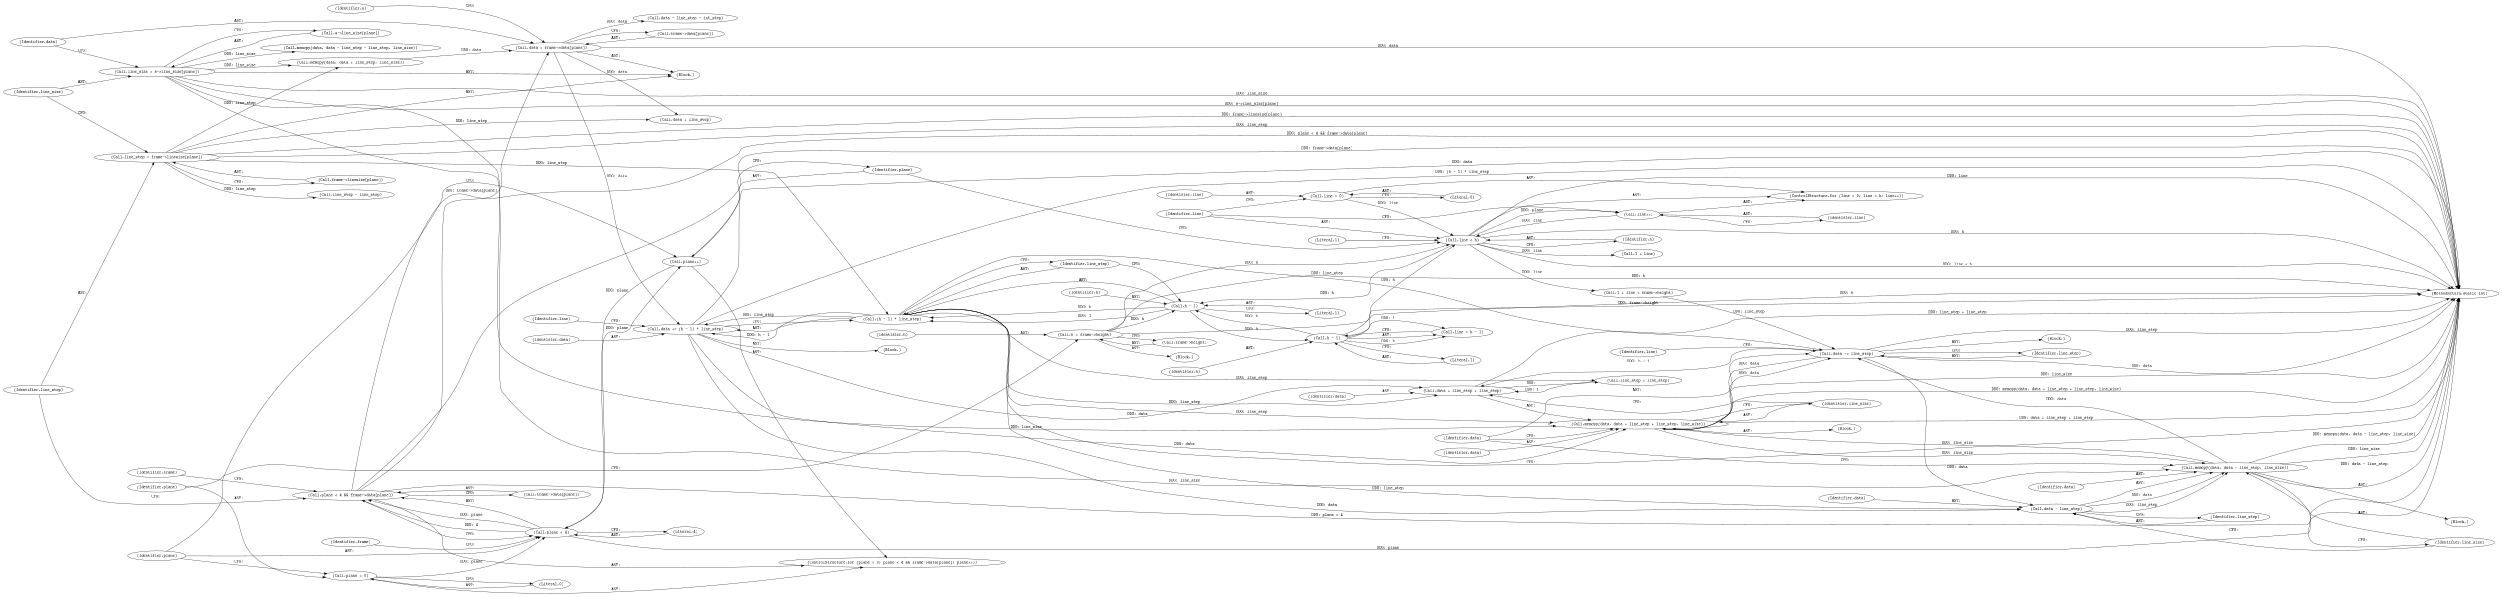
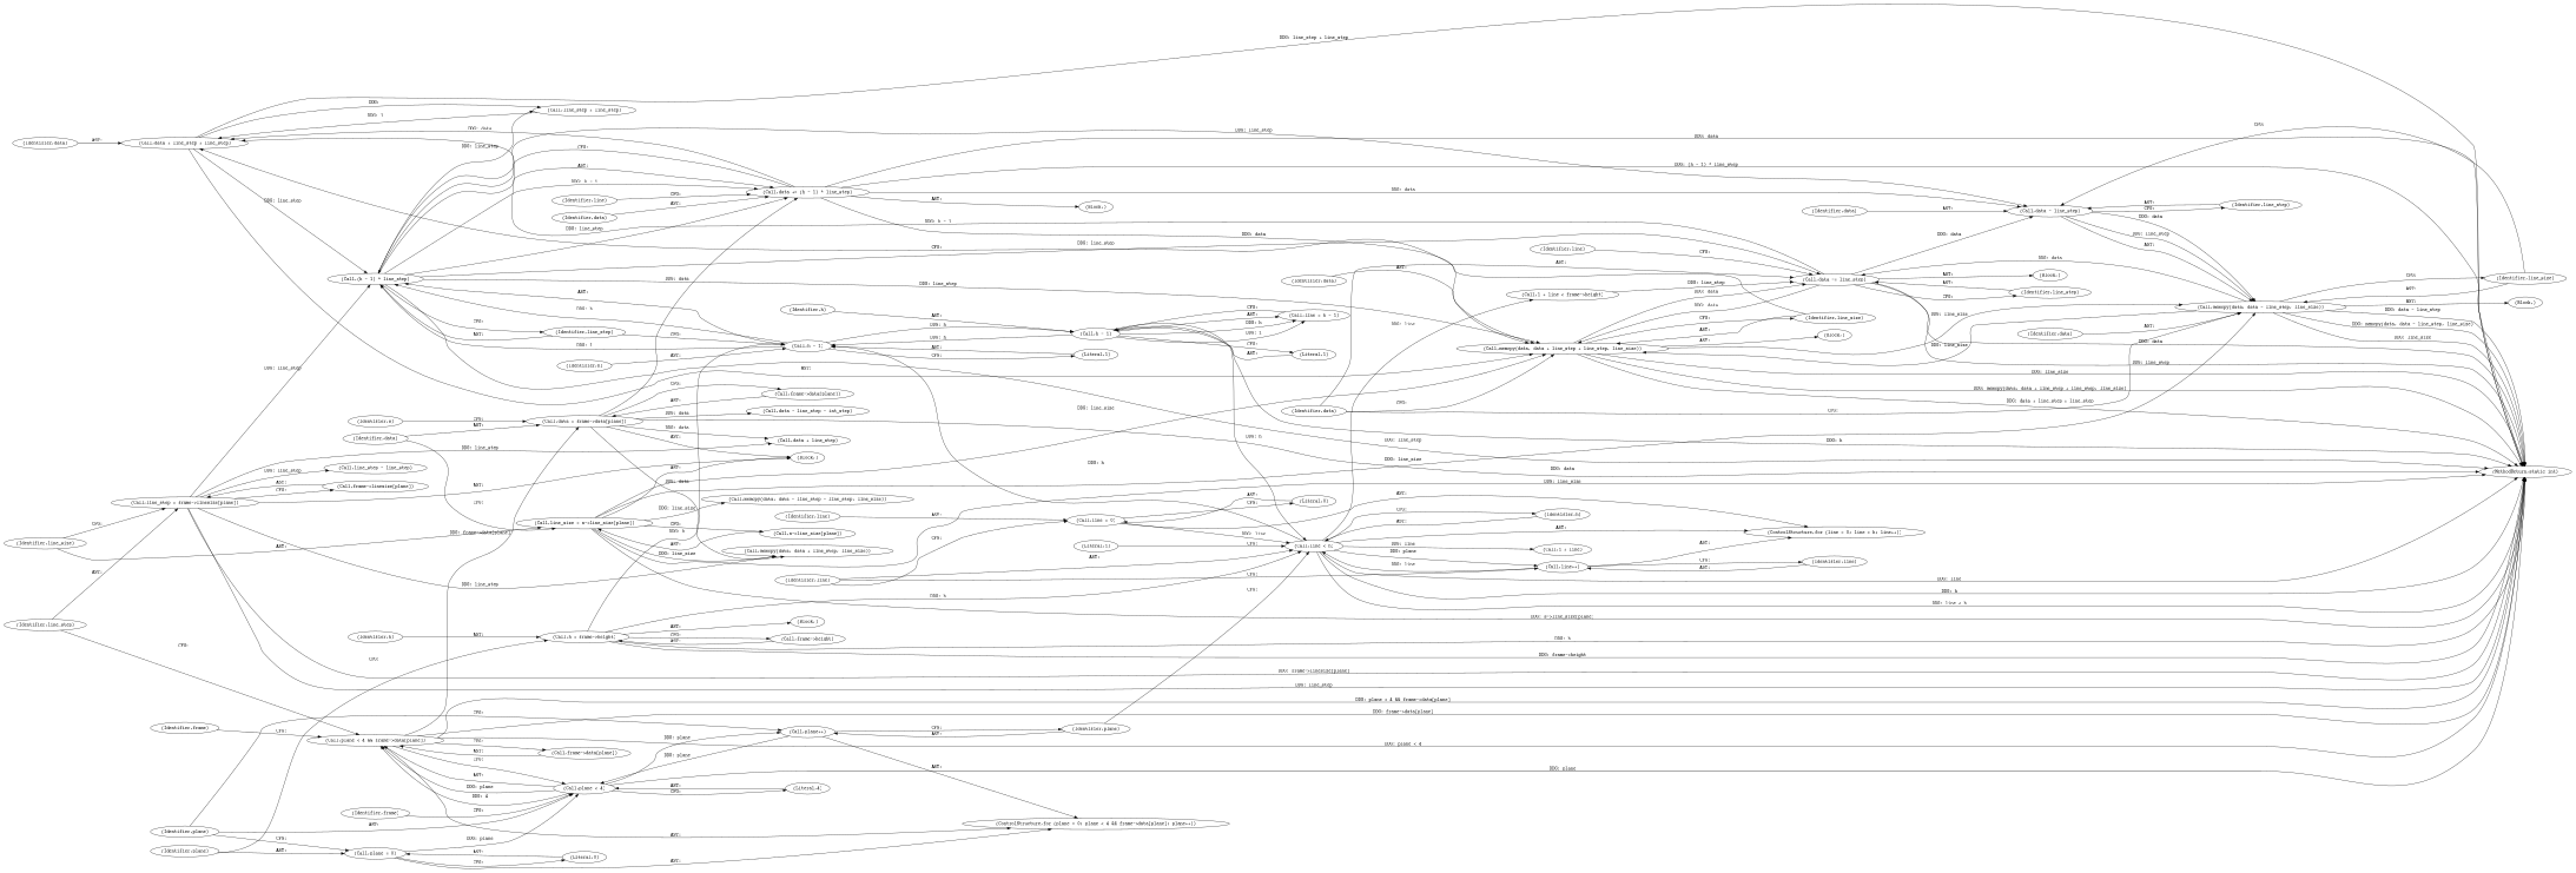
  digraph {
    fontname="Courier Prime"
    rankdir=LR
    node [fontname="Courier Prime"]
    edge [fontname="Courier Prime"]
    n1 [label="(Call,data + line_step + line_step)"]
    n2 [label="(Call,memcpy(data, data + line_step + line_step, line_size))"]
    n3 [label="(MethodReturn,static int)"]
    n4 [label="(Call,line_step + line_step)"]
    n5 [label="(Call,data -= line_step)"]
    n6 [label="(Call,memcpy(data, data - line_step, line_size))"]
    n7 [label="(Identifier,line_size)"]
    n8 [label="(Block,)"]
    n9 [label="(Call,data - line_step)"]
    n10 [label="(Block,)"]
    n11 [label="(Identifier,line_step)"]
    n12 [label="(Identifier,line_step)"]
    n13 [label="(Identifier,line_size)"]
    n14 [label="(Block,)"]
    n15 [label="(Call,data += (h - 1) * line_step)"]
    n16 [label="(Call,(h - 1) * line_step)"]
    n17 [label="(Block,)"]
    n18 [label="(Identifier,line_step)"]
    n19 [label="(Call,h - 1)"]
    n20 [label="(Call,h - 1)"]
    n21 [label="(Literal,1)"]
    n22 [label="(Call,line < h)"]
    n23 [label="(Call,line = h - 1)"]
    n24 [label="(Literal,1)"]
    n25 [label="(Call,h = frame->height)"]
    n26 [label="(Block,)"]
    n27 [label="(Call,frame->height)"]
    n28 [label="(Call,line++)"]
    n29 [label="(Identifier,h)"]
    n30 [label="(Call,1 + line < frame->height)"]
    n31 [label="(Call,1 + line)"]
    n32 [label="(ControlStructure,for (line = 0; line < h; line++))"]
    n33 [label="(Identifier,line)"]
    n34 [label="(Call,line = 0)"]
    n35 [label="(Literal,0)"]
    n36 [label="(Call,line_step = frame->linesize[plane])"]
    n37 [label="(Block,)"]
    n38 [label="(Call,memcpy(data, data + line_step, line_size))"]
    n39 [label="(Call,data + line_step)"]
    n40 [label="(Call,frame->linesize[plane])"]
    n41 [label="(Call,line_step - line_step)"]
    n42 [label="(Call,data = frame->data[plane])"]
    n43 [label="(Call,frame->data[plane])"]
    n44 [label="(Call,data - line_step - int_step)"]
    n45 [label="(Call,plane < 4 && frame->data[plane])"]
    n46 [label="(Call,plane < 4)"]
    n47 [label="(Call,frame->data[plane])"]
    n48 [label="(ControlStructure,for (plane = 0; plane < 4 && frame->data[plane]; plane++))"]
    n49 [label="(Call,plane++)"]
    n50 [label="(Literal,4)"]
    n51 [label="(Identifier,plane)"]
    n52 [label="(Call,plane = 0)"]
    n53 [label="(Literal,0)"]
    n54 [label="(Call,line_size = s->line_size[plane])"]
    n55 [label="(Call,s->line_size[plane])"]
    n56 [label="(Call,memcpy(data, data - line_step - line_step, line_size))"]
    n57 [label="(Identifier,s)"]
    n58 [label="(Identifier,line)"]
    n59 [label="(Identifier,data)"]
    n60 [label="(Identifier,plane)"]
    n61 [label="(Identifier,data)"]
    n62 [label="(Identifier,data)"]
    n63 [label="(Identifier,line_step)"]
    n64 [label="(Identifier,h)"]
    n65 [label="(Identifier,plane)"]
    n66 [label="(Identifier,line_size)"]
    n67 [label="(Identifier,frame)"]
    n68 [label="(Literal,1)"]
    n69 [label="(Identifier,data)"]
    n70 [label="(Identifier,line)"]
    n71 [label="(Identifier,data)"]
    n72 [label="(Identifier,frame)"]
    n73 [label="(Identifier,data)"]
    n74 [label="(Identifier,h)"]
    n75 [label="(Identifier,line)"]
    n76 [label="(Identifier,h)"]
    n77 [label="(Identifier,line)"]
    n78 [label="(Identifier,data)"]
    n1 -> n2 [label="AST: "]
    n1 -> n3 [label="DDG: line_step + line_step"]
    n1 -> n4 [label="DDG: "]
    n2 -> n3 [label="DDG: line_size"]
    n2 -> n3 [label="DDG: memcpy(data, data + line_step + line_step, line_size)"]
    n2 -> n3 [label="DDG: data + line_step + line_step"]
    n2 -> n5 [label="DDG: data"]
    n2 -> n6 [label="DDG: line_size"]
    n2 -> n7 [label="CFG: "]
    n2 -> n8 [label="AST: "]
    n4 -> n1 [label="DDG: 1"]
    n5 -> n1 [label="DDG: h - 1"]
    n5 -> n2 [label="DDG: data"]
    n5 -> n3 [label="DDG: data"]
    n5 -> n3 [label="DDG: line_step"]
    n5 -> n9 [label="DDG: data"]
    n5 -> n10 [label="AST: "]
    n5 -> n11 [label="CFG: "]
    n6 -> n2 [label="DDG: line_size"]
    n6 -> n3 [label="DDG: memcpy(data, data - line_step, line_size)"]
    n6 -> n3 [label="DDG: line_size"]
    n6 -> n3 [label="DDG: data - line_step"]
    n6 -> n5 [label="DDG: data"]
    n6 -> n13 [label="CFG: "]
    n6 -> n14 [label="AST: "]
    n7 -> n1 [label="CFG: "]
    n7 -> n2 [label="AST: "]
    n9 -> n6 [label="AST: "]
    n9 -> n6 [label="DDG: data"]
    n9 -> n6 [label="DDG: line_step"]
    n9 -> n12 [label="CFG: "]
    n11 -> n5 [label="AST: "]
    n12 -> n9 [label="AST: "]
    n13 -> n6 [label="AST: "]
    n13 -> n9 [label="CFG: "]
    n15 -> n1 [label="DDG: data"]
    n15 -> n2 [label="DDG: data"]
    n15 -> n3 [label="DDG: data"]
    n15 -> n3 [label="DDG: (h - 1) * line_step"]
    n15 -> n9 [label="DDG: data"]
    n15 -> n16 [label="CFG: "]
    n15 -> n17 [label="AST: "]
-   n16 -> n1 [label="DDG: line_step"]
+   n1 -> n16 [label="DDG: line_step"]
    n16 -> n2 [label="DDG: line_step"]
-   n16 -> n3 [label="CFG: "]
+   n16 -> n3 [label="DDG: line_step"]
    n16 -> n4 [label="DDG: line_step"]
    n16 -> n5 [label="DDG: line_step"]
    n16 -> n9 [label="DDG: line_step"]
    n16 -> n15 [label="AST: "]
    n16 -> n15 [label="DDG: h - 1"]
    n16 -> n15 [label="DDG: line_step"]
    n16 -> n18 [label="CFG: "]
    n18 -> n16 [label="AST: "]
    n18 -> n19 [label="CFG: "]
    n19 -> n16 [label="AST: "]
    n19 -> n16 [label="DDG: h"]
    n19 -> n16 [label="DDG: 1"]
    n19 -> n20 [label="DDG: h"]
    n19 -> n21 [label="CFG: "]
    n20 -> n3 [label="DDG: h"]
    n20 -> n19 [label="DDG: h"]
    n20 -> n22 [label="DDG: h"]
    n20 -> n23 [label="AST: "]
    n20 -> n23 [label="DDG: h"]
    n20 -> n23 [label="DDG: 1"]
    n20 -> n24 [label="CFG: "]
    n21 -> n19 [label="AST: "]
    n22 -> n3 [label="DDG: line < h"]
    n22 -> n3 [label="DDG: line"]
    n22 -> n3 [label="DDG: h"]
    n22 -> n19 [label="DDG: h"]
    n22 -> n28 [label="DDG: plane"]
    n22 -> n29 [label="CFG: "]
    n22 -> n30 [label="DDG: line"]
    n22 -> n31 [label="DDG: line"]
    n22 -> n32 [label="AST: "]
    n23 -> n20 [label="CFG: "]
    n24 -> n20 [label="AST: "]
    n25 -> n3 [label="DDG: h"]
    n25 -> n3 [label="DDG: frame->height"]
    n25 -> n19 [label="DDG: h"]
    n25 -> n22 [label="DDG: h"]
    n25 -> n26 [label="AST: "]
    n25 -> n27 [label="CFG: "]
    n27 -> n25 [label="AST: "]
    n28 -> n22 [label="DDG: line"]
    n28 -> n32 [label="AST: "]
    n28 -> n33 [label="CFG: "]
    n29 -> n22 [label="AST: "]
    n30 -> n5 [label="DDG: line_step"]
    n33 -> n28 [label="AST: "]
    n34 -> n22 [label="DDG: line"]
    n34 -> n32 [label="AST: "]
    n34 -> n35 [label="CFG: "]
    n35 -> n34 [label="AST: "]
    n36 -> n3 [label="DDG: frame->linesize[plane]"]
    n36 -> n3 [label="DDG: line_step"]
    n36 -> n16 [label="DDG: line_step"]
    n36 -> n37 [label="AST: "]
    n36 -> n38 [label="DDG: line_step"]
    n36 -> n39 [label="DDG: line_step"]
    n36 -> n40 [label="CFG: "]
    n36 -> n41 [label="DDG: line_step"]
    n40 -> n36 [label="AST: "]
    n42 -> n3 [label="DDG: data"]
    n42 -> n15 [label="DDG: data"]
    n42 -> n37 [label="AST: "]
-   n38 -> n42 [label="DDG: data"]
+   n42 -> n38 [label="DDG: data"]
    n42 -> n39 [label="DDG: data"]
    n42 -> n43 [label="CFG: "]
    n42 -> n44 [label="DDG: data"]
    n43 -> n42 [label="AST: "]
    n45 -> n3 [label="DDG: plane < 4"]
    n45 -> n3 [label="DDG: plane < 4 && frame->data[plane]"]
    n45 -> n3 [label="DDG: frame->data[plane]"]
    n45 -> n42 [label="DDG: frame->data[plane]"]
    n45 -> n46 [label="CFG: "]
    n45 -> n47 [label="CFG: "]
    n45 -> n48 [label="AST: "]
    n46 -> n3 [label="DDG: plane"]
    n46 -> n45 [label="AST: "]
    n46 -> n45 [label="DDG: plane"]
    n46 -> n45 [label="DDG: 4"]
    n46 -> n49 [label="DDG: plane"]
    n46 -> n50 [label="CFG: "]
    n47 -> n45 [label="AST: "]
    n49 -> n46 [label="DDG: plane"]
    n49 -> n48 [label="AST: "]
    n49 -> n51 [label="CFG: "]
    n50 -> n46 [label="AST: "]
    n51 -> n22 [label="CFG: "]
    n51 -> n49 [label="AST: "]
    n52 -> n46 [label="DDG: plane"]
    n52 -> n48 [label="AST: "]
    n52 -> n53 [label="CFG: "]
    n53 -> n52 [label="AST: "]
    n54 -> n2 [label="DDG: line_size"]
    n54 -> n3 [label="DDG: s->line_size[plane]"]
    n54 -> n3 [label="DDG: line_size"]
    n54 -> n6 [label="DDG: line_size"]
    n54 -> n37 [label="AST: "]
    n54 -> n38 [label="DDG: line_size"]
    n54 -> n55 [label="CFG: "]
    n54 -> n56 [label="DDG: line_size"]
    n55 -> n54 [label="AST: "]
    n57 -> n42 [label="CFG: "]
    n58 -> n34 [label="AST: "]
    n59 -> n1 [label="AST: "]
    n60 -> n46 [label="AST: "]
    n60 -> n49 [label="CFG: "]
    n60 -> n52 [label="CFG: "]
    n61 -> n2 [label="AST: "]
    n62 -> n9 [label="AST: "]
    n63 -> n36 [label="AST: "]
    n63 -> n45 [label="CFG: "]
    n64 -> n19 [label="AST: "]
    n65 -> n25 [label="CFG: "]
    n65 -> n52 [label="AST: "]
    n66 -> n36 [label="CFG: "]
    n66 -> n54 [label="AST: "]
    n67 -> n45 [label="CFG: "]
    n68 -> n22 [label="CFG: "]
    n69 -> n42 [label="AST: "]
    n69 -> n54 [label="CFG: "]
    n70 -> n15 [label="CFG: "]
    n71 -> n6 [label="AST: "]
    n72 -> n46 [label="CFG: "]
    n73 -> n15 [label="AST: "]
    n74 -> n25 [label="AST: "]
    n75 -> n22 [label="AST: "]
    n75 -> n28 [label="CFG: "]
    n75 -> n34 [label="CFG: "]
    n76 -> n20 [label="AST: "]
    n77 -> n5 [label="CFG: "]
    n78 -> n2 [label="CFG: "]
    n78 -> n5 [label="AST: "]
    n78 -> n6 [label="CFG: "]
  }
